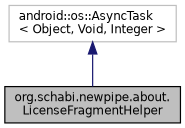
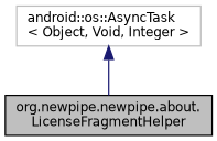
  digraph {
    node [fontname=Helvetica fontsize=10 shape=record style=filled]
-   n1 [color=black fillcolor=grey75 fontcolor=black height=0.2 label="org.schabi.newpipe.about.\lLicenseFragmentHelper" width=0.4]
+   n1 [color=black fillcolor=grey75 fontcolor=black height=0.2 label="org.newpipe.newpipe.about.\lLicenseFragmentHelper" width=0.4]
    n2 [color=grey75 fillcolor=white height=0.2 label="android::os::AsyncTask\l\< Object, Void, Integer \>" width=0.4]
    n2 -> n1 [color=midnightblue dir=back fontname=Helvetica fontsize=10 labelfontname=Helvetica labelfontsize=10 style=solid]
  }
